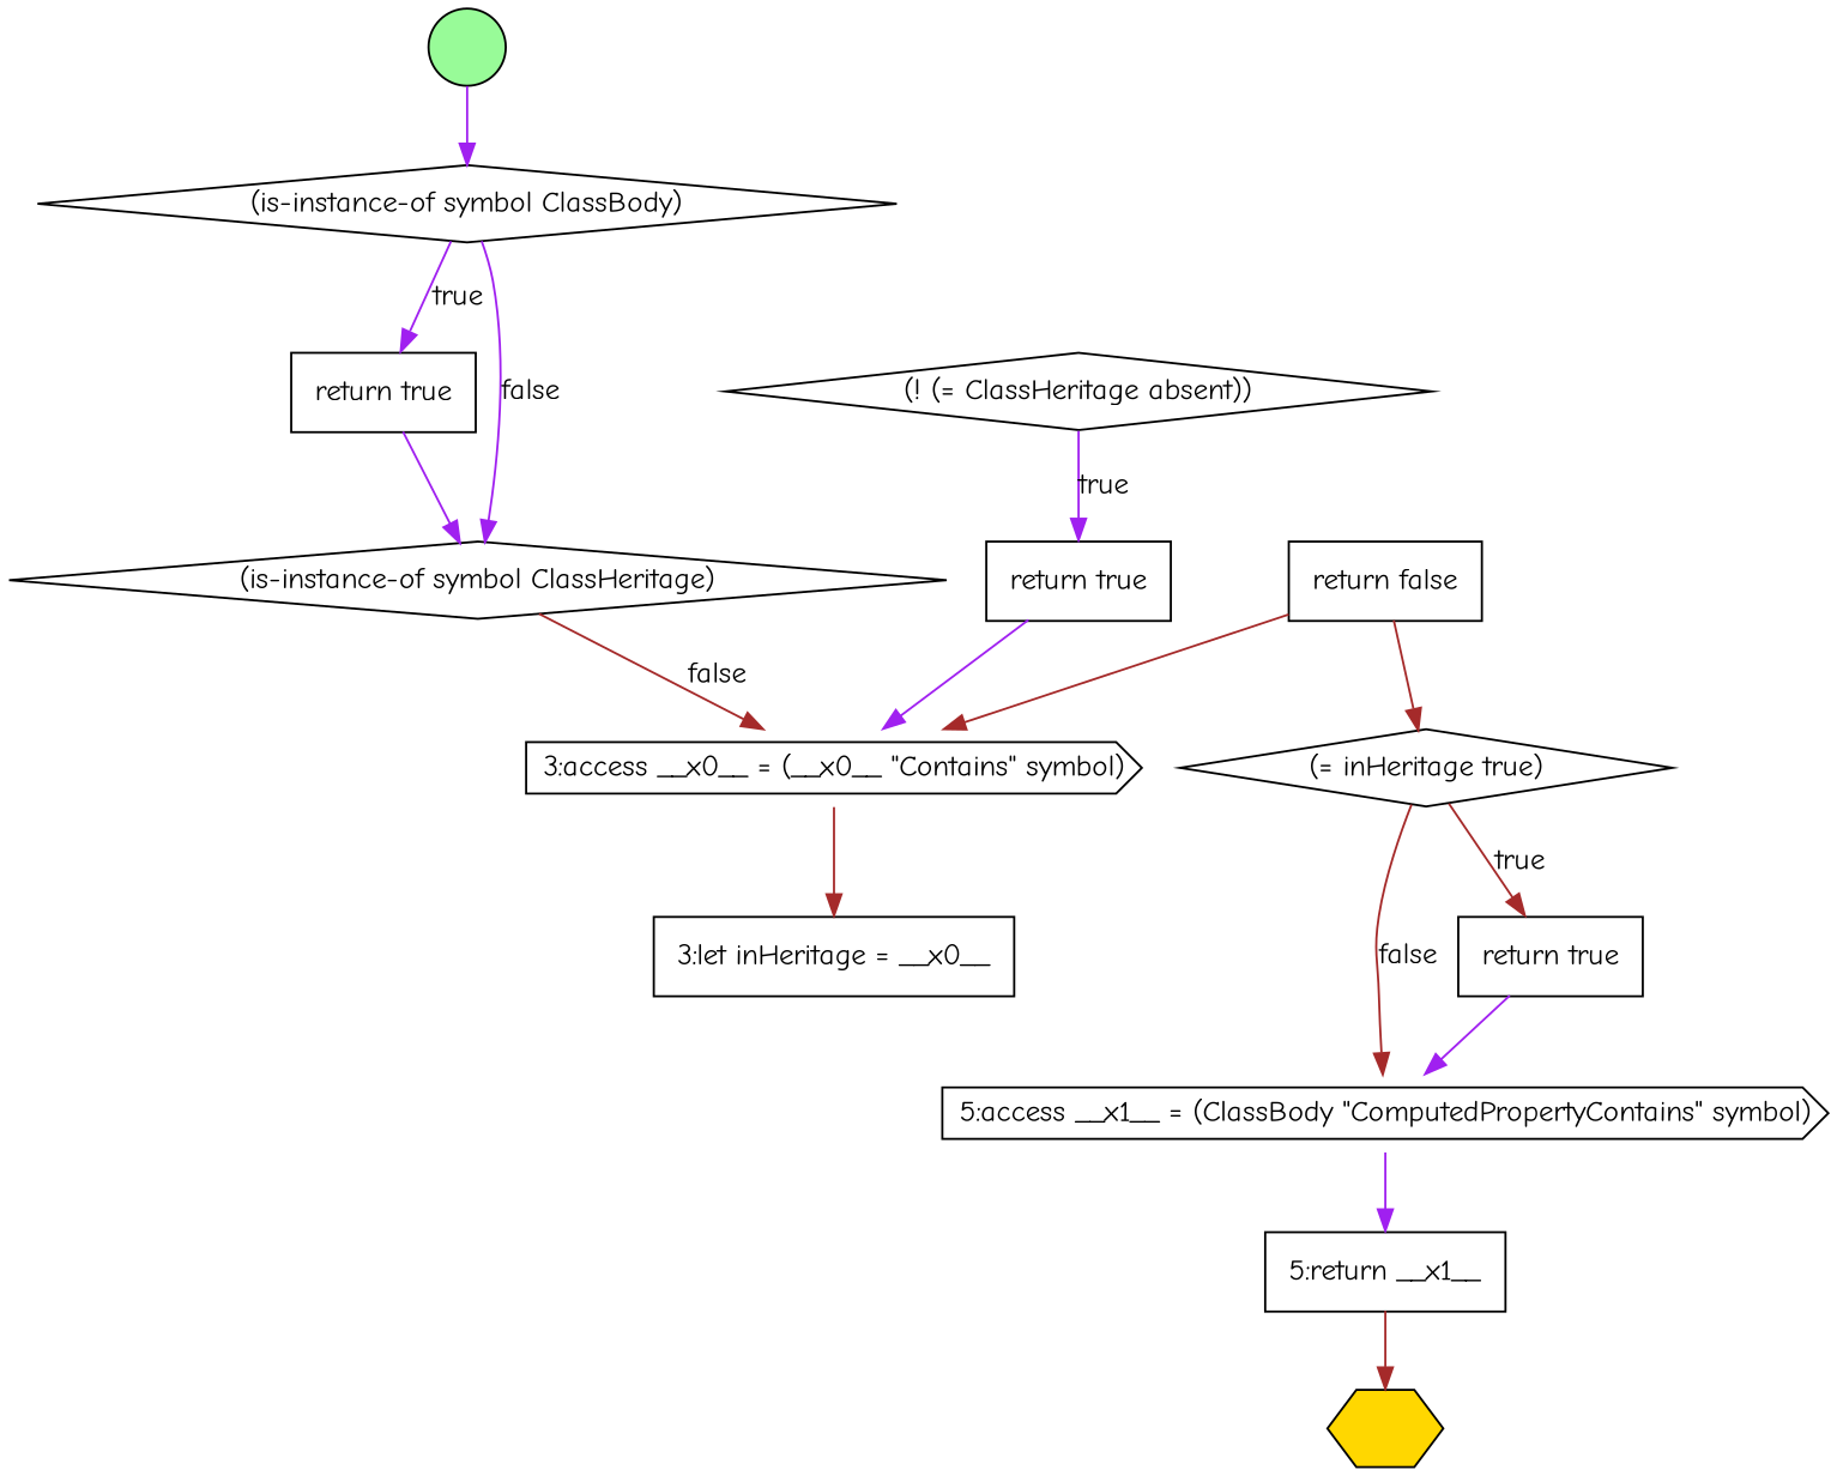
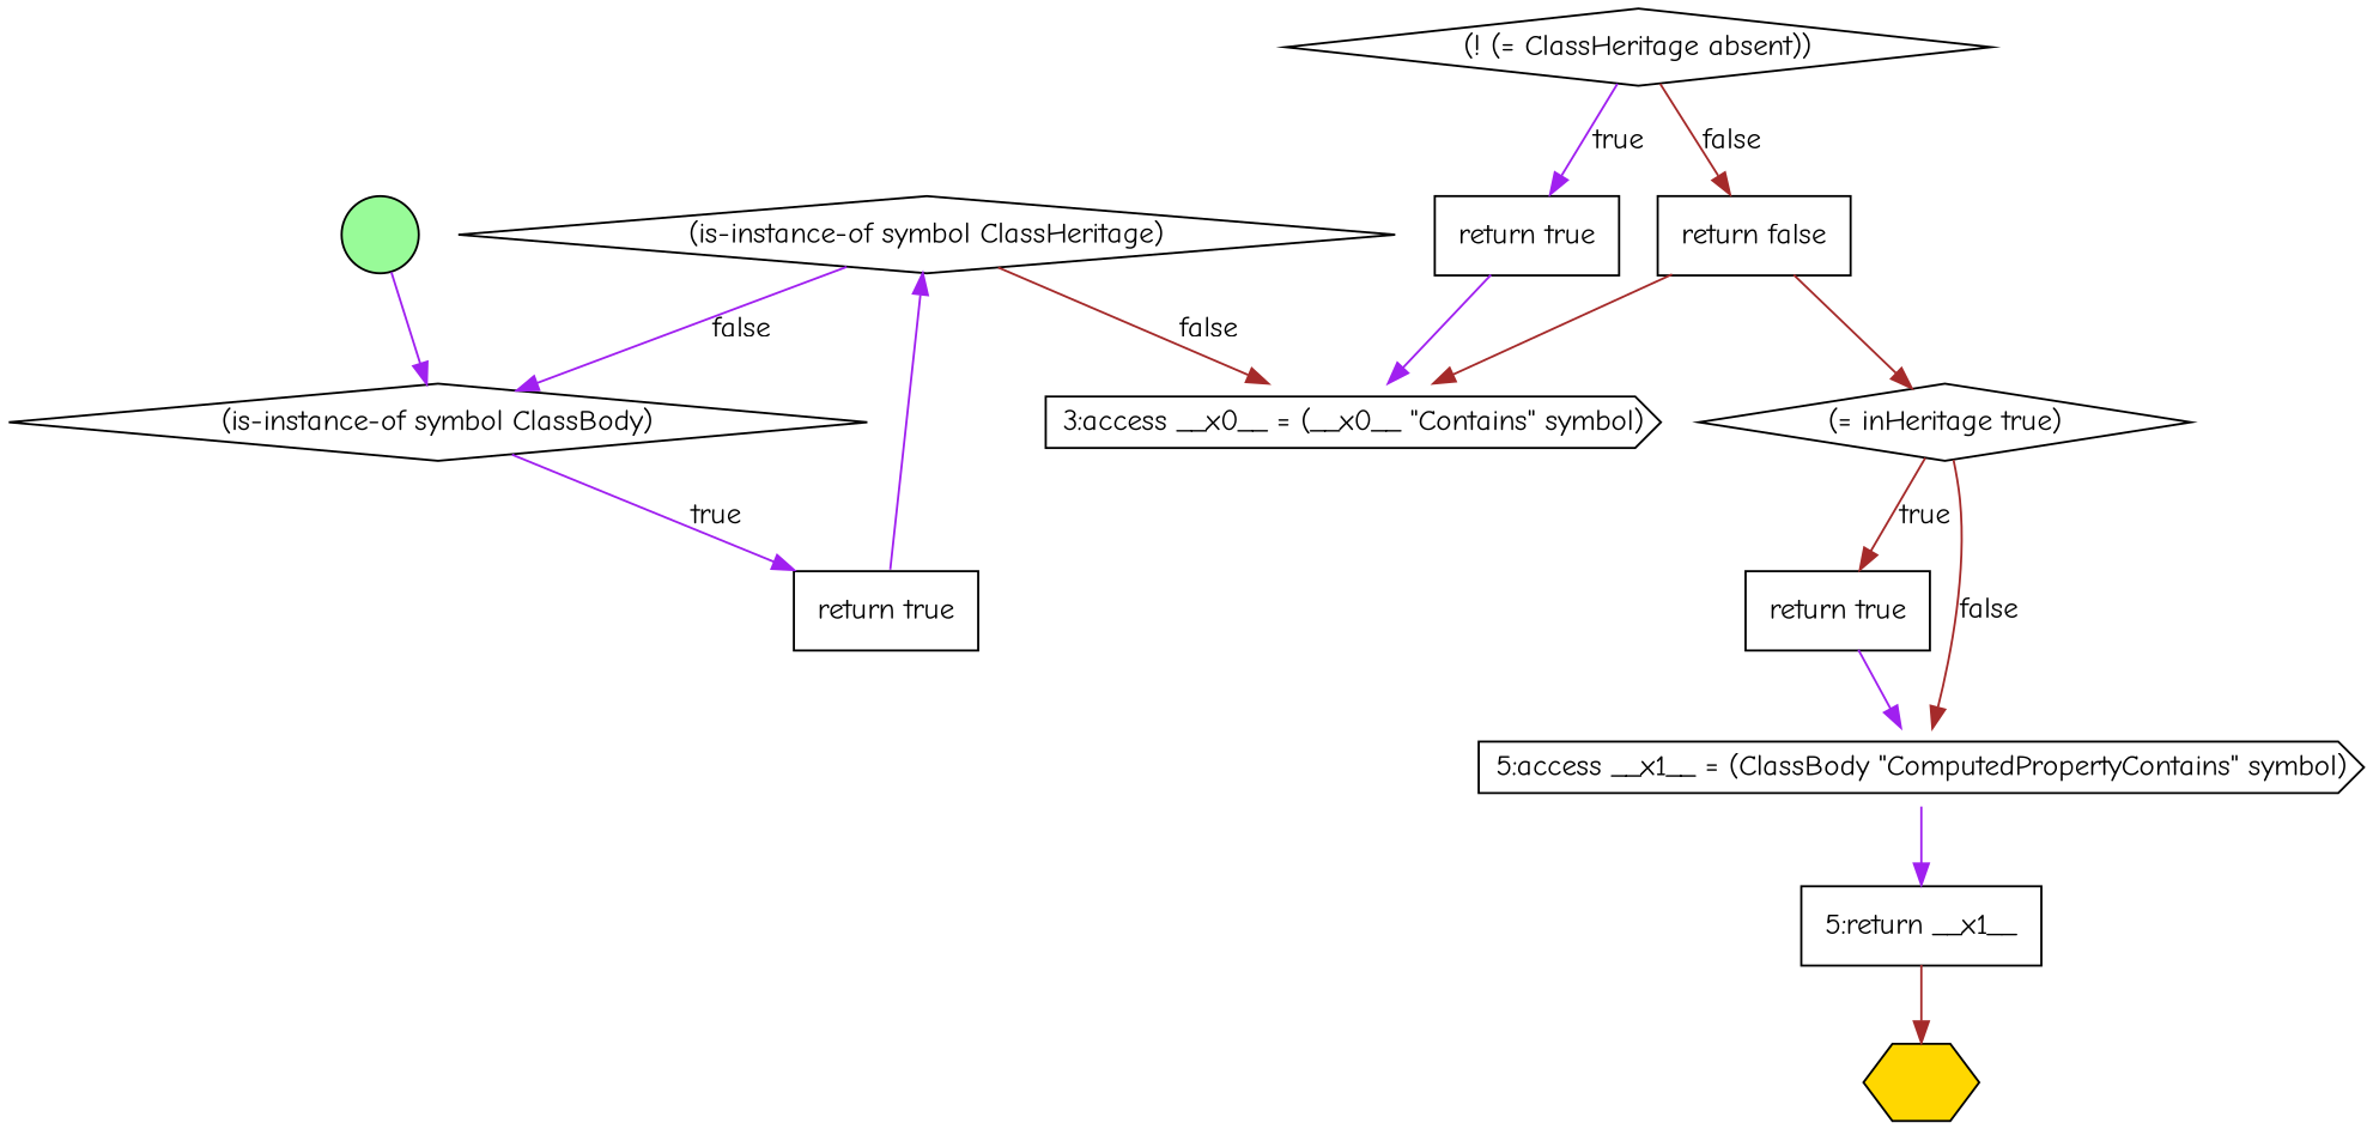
  digraph {
    fontname="Comic Neue"
    node [color=black fillcolor=white fontname="Comic Neue" shape=none style=filled]
    edge [color=purple fontname="Comic Neue"]
    n1 [label=<<font color="black">     <table border="0" cellborder="1" cellspacing="0" cellpadding="10">       <tr><td align="left">return true</td></tr>     </table>   </font>> margin=0]
    n2 [label=<<font color="black">3:access __x0__ = (__x0__ &quot;Contains&quot; symbol)</font>> shape=cds]
-   n3 [label=<<font color="black">     <table border="0" cellborder="1" cellspacing="0" cellpadding="10">       <tr><td align="left">3:let inHeritage = __x0__</td></tr>     </table>   </font>> margin=0]
    n4 [label=<<font color="black">(is-instance-of symbol ClassHeritage)</font>> shape=diamond]
    n5 [label=<<font color="black">(! (= ClassHeritage absent))</font>> shape=diamond]
    n6 [label=<<font color="black">     <table border="0" cellborder="1" cellspacing="0" cellpadding="10">       <tr><td align="left">return false</td></tr>     </table>   </font>> margin=0]
    n7 [fillcolor=palegreen label=" " shape=circle]
    n8 [label=<<font color="black">(is-instance-of symbol ClassBody)</font>> shape=diamond]
    n9 [label=<<font color="black">     <table border="0" cellborder="1" cellspacing="0" cellpadding="10">       <tr><td align="left">return true</td></tr>     </table>   </font>> margin=0]
    n10 [label=<<font color="black">(= inHeritage true)</font>> shape=diamond]
    n11 [label=<<font color="black">     <table border="0" cellborder="1" cellspacing="0" cellpadding="10">       <tr><td align="left">return true</td></tr>     </table>   </font>> margin=0]
    n12 [label=<<font color="black">5:access __x1__ = (ClassBody &quot;ComputedPropertyContains&quot; symbol)</font>> shape=cds]
    n13 [label=<<font color="black">     <table border="0" cellborder="1" cellspacing="0" cellpadding="10">       <tr><td align="left">5:return __x1__</td></tr>     </table>   </font>> margin=0]
    n14 [fillcolor=gold label=" " shape=hexagon]
    n1 -> n2
-   n2 -> n3 [color=brown]
    n4 -> n2 [color=brown label=<<font color="black">false</font>>]
    n5 -> n1 [label=<<font color="black">true</font>>]
+   n5 -> n6 [color=brown label=<<font color="black">false</font>>]
    n6 -> n2 [color=brown]
    n6 -> n10 [color=brown]
    n7 -> n8
-   n8 -> n4 [label=<<font color="black">false</font>>]
+   n4 -> n8 [label=<<font color="black">false</font>>]
    n8 -> n9 [label=<<font color="black">true</font>>]
    n9 -> n4
    n10 -> n11 [color=brown label=<<font color="black">true</font>>]
    n10 -> n12 [color=brown label=<<font color="black">false</font>>]
    n11 -> n12
    n12 -> n13
    n13 -> n14 [color=brown]
  }
